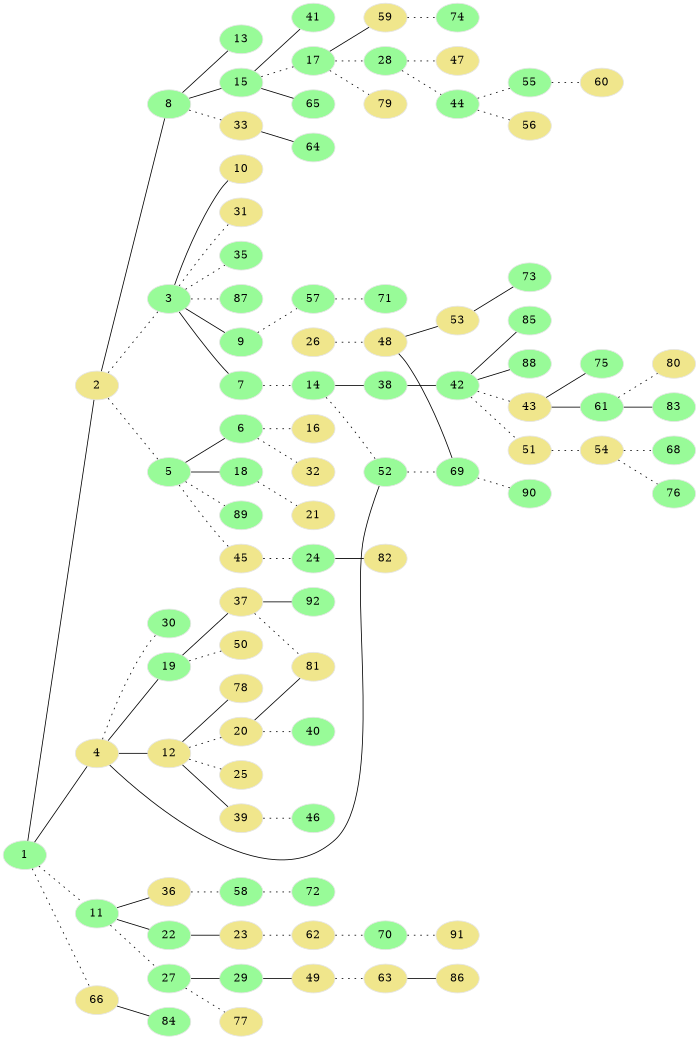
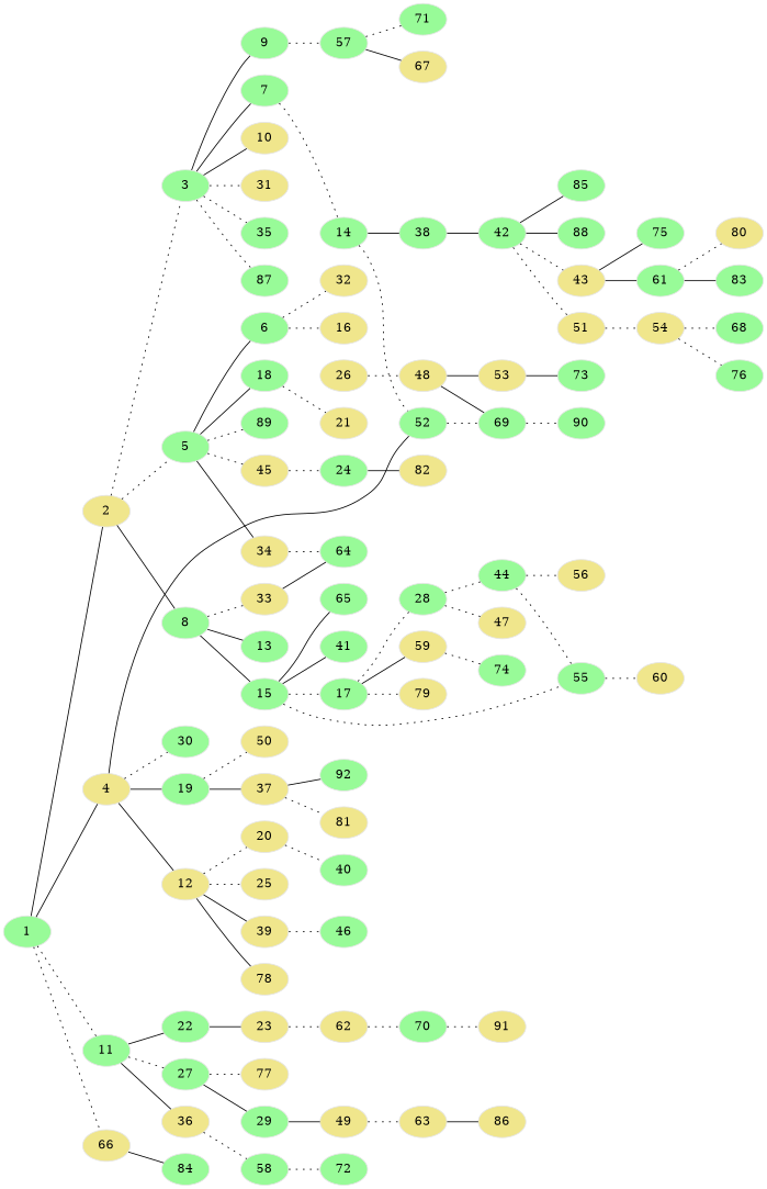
  graph {
    rankdir=LR
    node [color=gray90 fillcolor=palegreen style=filled]
    edge [style=dotted]
    2 [fillcolor=khaki]
    1
    4 [fillcolor=khaki]
    11
    66 [fillcolor=khaki]
    3
    5
    8
    12 [fillcolor=khaki]
    19
    30
    52
    22
    27
    36 [fillcolor=khaki]
    84
    7
    9
    10 [fillcolor=khaki]
    31 [fillcolor=khaki]
    35
    87
    6
    18
+   34 [fillcolor=khaki]
    45 [fillcolor=khaki]
    89
    13
    15
    33 [fillcolor=khaki]
    14
    57
    20 [fillcolor=khaki]
    25 [fillcolor=khaki]
    39 [fillcolor=khaki]
    78 [fillcolor=khaki]
    37 [fillcolor=khaki]
    50 [fillcolor=khaki]
    69
    16 [fillcolor=khaki]
    32 [fillcolor=khaki]
    21 [fillcolor=khaki]
    64
    24
    82 [fillcolor=khaki]
    38
    17
    41
    55
    65
+   67 [fillcolor=khaki]
    71
    23 [fillcolor=khaki]
    29
    77 [fillcolor=khaki]
    58
    40
    81 [fillcolor=khaki]
    46
    26 [fillcolor=khaki]
    48 [fillcolor=khaki]
    42
    28
    59 [fillcolor=khaki]
    79 [fillcolor=khaki]
    60 [fillcolor=khaki]
    44
    47 [fillcolor=khaki]
    74
    92
    62 [fillcolor=khaki]
    70
    53 [fillcolor=khaki]
    49 [fillcolor=khaki]
    56 [fillcolor=khaki]
    63 [fillcolor=khaki]
    72
    43 [fillcolor=khaki]
    51 [fillcolor=khaki]
    85
    88
    61
    75
    54 [fillcolor=khaki]
    80 [fillcolor=khaki]
    83
    73
    90
    86 [fillcolor=khaki]
    68
    76
    91 [fillcolor=khaki]
    2 -- 3
    2 -- 5
    2 -- 8 [style=solid]
    1 -- 2 [style=solid]
    1 -- 4 [style=solid]
    1 -- 11
    1 -- 66
    4 -- 12 [style=solid]
    4 -- 19 [style=solid]
    4 -- 30
    4 -- 52 [style=solid]
    11 -- 22 [style=solid]
    11 -- 27
    11 -- 36 [style=solid]
    66 -- 84 [style=solid]
    3 -- 7 [style=solid]
    3 -- 9 [style=solid]
    3 -- 10 [style=solid]
    3 -- 31
    3 -- 35
    3 -- 87
    5 -- 6 [style=solid]
    5 -- 18 [style=solid]
+   5 -- 34 [style=solid]
    5 -- 45
    5 -- 89
    8 -- 13 [style=solid]
    8 -- 15 [style=solid]
    8 -- 33
    12 -- 20
    12 -- 25
    12 -- 39 [style=solid]
    12 -- 78 [style=solid]
    19 -- 37 [style=solid]
    19 -- 50
    52 -- 69
    22 -- 23 [style=solid]
    27 -- 29 [style=solid]
    27 -- 77
    36 -- 58
    7 -- 14
    9 -- 57
    6 -- 16
    6 -- 32
    18 -- 21
+   34 -- 64
    45 -- 24
    15 -- 17
    15 -- 41 [style=solid]
+   15 -- 55
    15 -- 65 [style=solid]
    33 -- 64 [style=solid]
    14 -- 52
    14 -- 38 [style=solid]
+   57 -- 67 [style=solid]
    57 -- 71
    20 -- 40
-   20 -- 81 [style=solid]
    39 -- 46
    37 -- 81
    37 -- 92 [style=solid]
    69 -- 90
    24 -- 82 [style=solid]
    38 -- 42 [style=solid]
    17 -- 28
    17 -- 59 [style=solid]
    17 -- 79
    55 -- 60
    23 -- 62
    29 -- 49 [style=solid]
    58 -- 72
    26 -- 48
    48 -- 69 [style=solid]
    48 -- 53 [style=solid]
    42 -- 43
    42 -- 51
    42 -- 85 [style=solid]
    42 -- 88 [style=solid]
    28 -- 44
    28 -- 47
    59 -- 74
    44 -- 55
    44 -- 56
    62 -- 70
    70 -- 91
    53 -- 73 [style=solid]
    49 -- 63
    63 -- 86 [style=solid]
    43 -- 61 [style=solid]
    43 -- 75 [style=solid]
    51 -- 54
    61 -- 80
    61 -- 83 [style=solid]
    54 -- 68
    54 -- 76
  }
